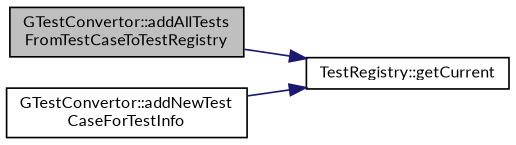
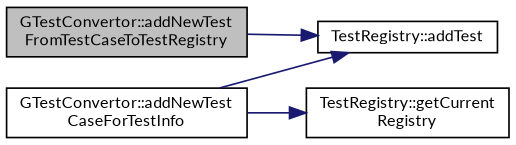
  digraph {
    fontname=Lato
    rankdir=LR
    node [color=black fillcolor=white fontname=Lato fontsize=10 shape=record style=filled]
    edge [color=midnightblue fontname=Lato fontsize=10 labelfontname=Helvetica labelfontsize=10 style=solid]
-   n1 [fillcolor=grey75 fontcolor=black height=0.2 label="GTestConvertor::addAllTests\lFromTestCaseToTestRegistry" width=0.4]
-   n2 [height=0.2 label="TestRegistry::getCurrent" width=0.4]
+   n1 [fillcolor=grey75 fontcolor=black height=0.2 label="GTestConvertor::addNewTest\lFromTestCaseToTestRegistry" width=0.4]
+   n2 [height=0.2 label="TestRegistry::addTest" width=0.4]
    n3 [height=0.2 label="GTestConvertor::addNewTest\lCaseForTestInfo" width=0.4]
+   n4 [height=0.2 label="TestRegistry::getCurrent\lRegistry" width=0.4]
    n1 -> n2
    n3 -> n2
+   n3 -> n4
  }
